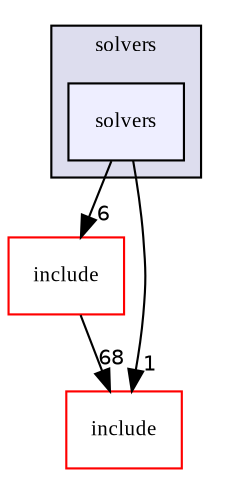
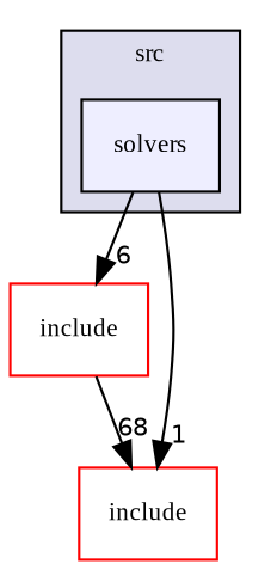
  digraph {
    compound=true
    fontname="Liberation Serif"
    node [fillcolor=white fontname="Liberation Serif" fontsize=10 shape=box style=filled color=red]
    edge [labeldistance=1.5 labelfontname=Helvetica labelfontsize=10 fontname="Liberation Serif"]
    n1 [fillcolor="#eeeeff" label=solvers pencolor=black color=""]
    n2 [label=include]
    n3 [label=include]
    subgraph cluster_1 {
      bgcolor="#ddddee"
      fontsize=10
-     label=solvers
+     label=src
      pencolor=black
      n1
    }
    n1 -> n2 [headlabel=6]
    n1 -> n3 [headlabel=1]
    n2 -> n3 [headlabel=68]
  }
